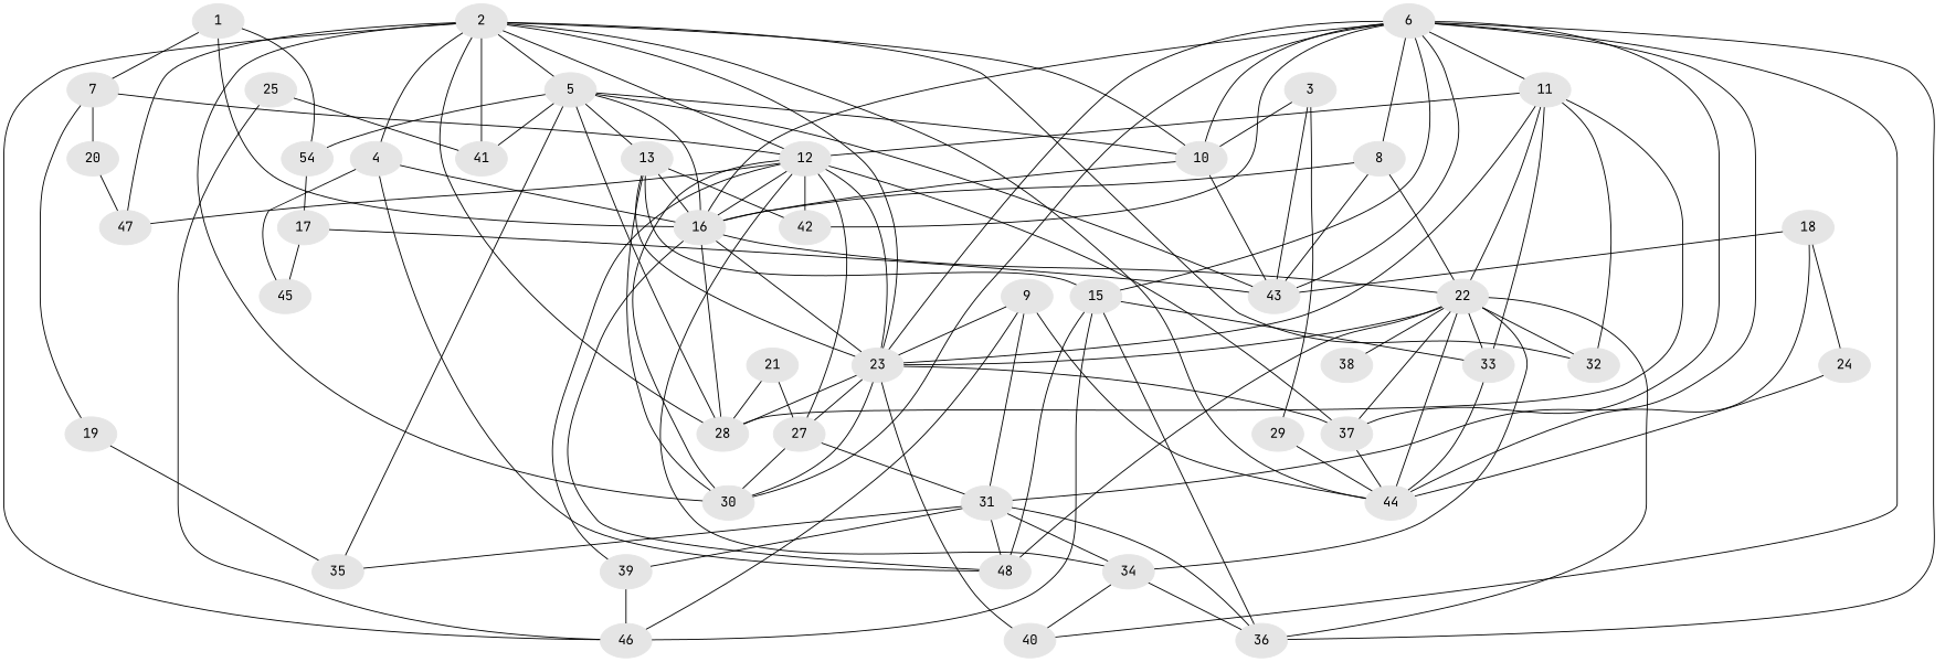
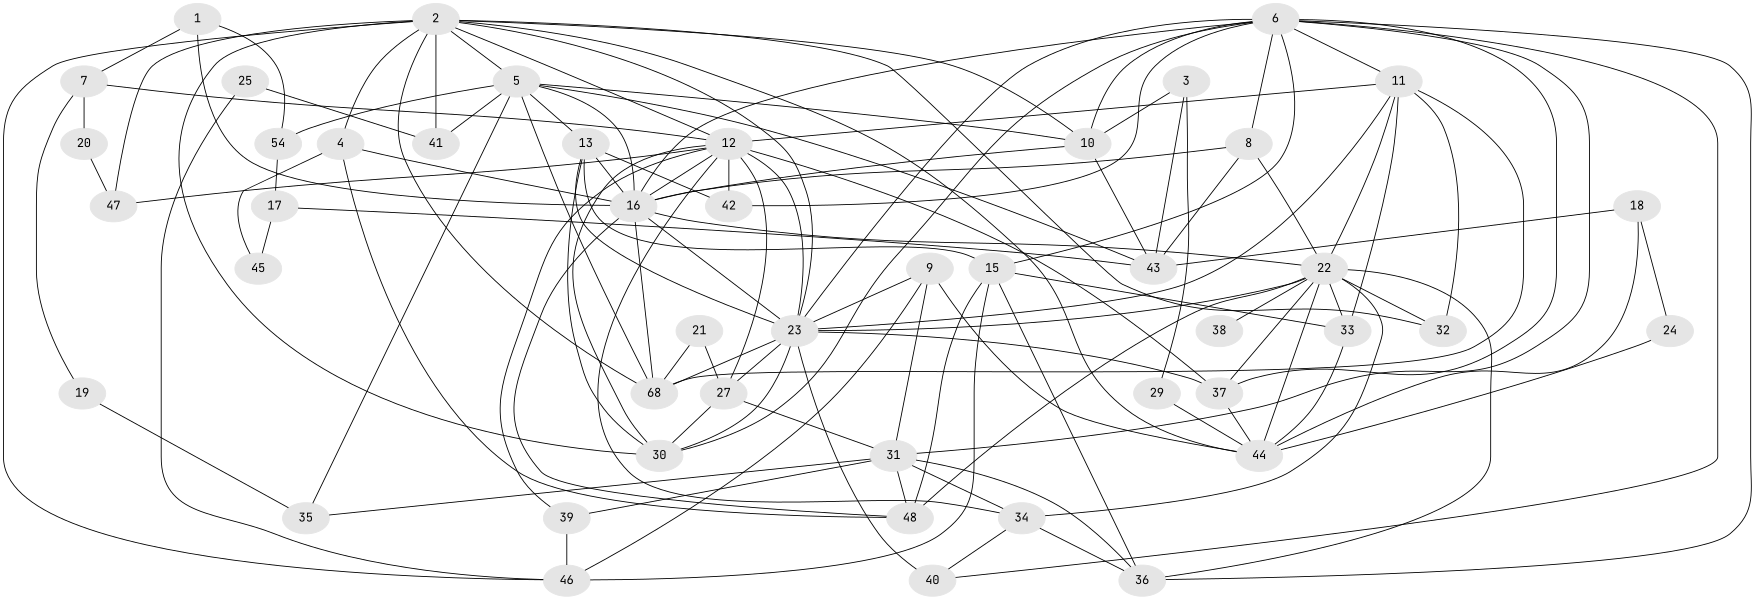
  graph {
    fontname="JetBrains Mono"
    node [color=gray90 fontname="JetBrains Mono" style=filled]
    edge [fontname="JetBrains Mono" weight=1.0]
    1
    7
    n3 [label=54]
    16
    12
    19
    20
    17
    23
-   28
+   28 [label=68]
    48
    22
    2
    4
    5
    10
    30
    32
    41
    44
    46
    47
    45
    43
    13
    35
    37
    42
    27
    34
    39
    40
    3
    29
    15
    6
    8
    11
    31
    36
    33
    38
    9
    18
    24
    21
    25
    1 -- 7
    1 -- n3
    1 -- 16
    7 -- 12
    7 -- 19
    7 -- 20
    n3 -- 17
    16 -- 23
    16 -- 28 [weight=2.0]
    16 -- 48
    16 -- 22 [weight=2.0]
    12 -- 16
    12 -- 23
    12 -- 30
    12 -- 47
    12 -- 37
    12 -- 42
    12 -- 27
    12 -- 34
    12 -- 39
    19 -- 35
    20 -- 47
    17 -- 45
    17 -- 43
    23 -- 28
    23 -- 30
    23 -- 37
    23 -- 27
    23 -- 40 [weight=2.0]
    22 -- 23
    22 -- 48 [weight=2.0]
    22 -- 32
    22 -- 44
    22 -- 37
    22 -- 34
    22 -- 36
    22 -- 33
    22 -- 38 [weight=2.0]
    2 -- 12
    2 -- 23 [weight=2.0]
    2 -- 28
    2 -- 4
    2 -- 5
    2 -- 10
    2 -- 30
    2 -- 32
    2 -- 41
    2 -- 44
    2 -- 46
    2 -- 47 [weight=3.0]
    4 -- 16
    4 -- 48
    4 -- 45
    5 -- n3
    5 -- 16
    5 -- 28
    5 -- 10
    5 -- 41
    5 -- 43
    5 -- 13
    5 -- 35
    10 -- 16
    10 -- 43
    13 -- 16 [weight=2.0]
    13 -- 23
    13 -- 30
    13 -- 42
    13 -- 15 [weight=2.0]
    37 -- 44
    27 -- 30
    27 -- 31
    34 -- 40
    34 -- 36
    39 -- 46
    3 -- 10
    3 -- 43
    3 -- 29
    29 -- 44
    15 -- 48
    15 -- 46
    15 -- 36
    15 -- 33
    6 -- 16
    6 -- 23 [weight=2.0]
    6 -- 10
    6 -- 30
-   6 -- 43
    6 -- 37
    6 -- 42
    6 -- 40
    6 -- 15
    6 -- 8
    6 -- 11
    6 -- 31
    6 -- 36
    8 -- 16
    8 -- 22
    8 -- 43
    11 -- 12
    11 -- 23
    11 -- 28
    11 -- 22
    11 -- 32
    11 -- 33
    31 -- 48
    31 -- 35
    31 -- 34
    31 -- 39
    31 -- 36
    33 -- 44
    9 -- 23
    9 -- 44
    9 -- 46
    9 -- 31
    18 -- 44
    18 -- 43
    18 -- 24
    24 -- 44
    21 -- 28 [weight=2.0]
    21 -- 27 [weight=2.0]
    25 -- 41
    25 -- 46
  }
